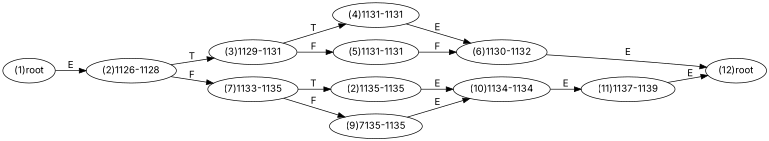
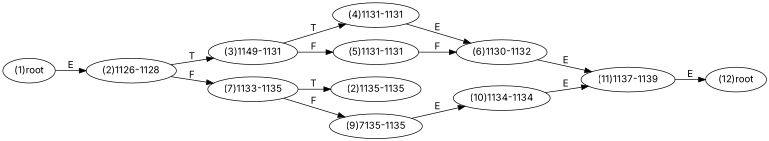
  digraph {
    fontname=Inter
    rankdir=LR
    node [fontname=Inter]
    edge [fontname=Inter]
    n1 [label="(1)root"]
    n2 [label="(2)1126-1128"]
-   n3 [label="(3)1129-1131"]
+   n3 [label="(3)1149-1131"]
    n4 [label="(7)1133-1135"]
    n5 [label="(4)1131-1131"]
    n6 [label="(5)1131-1131"]
    n7 [label="(2)1135-1135"]
    n8 [label="(9)7135-1135"]
    n9 [label="(6)1130-1132"]
    n10 [label="(11)1137-1139"]
    n11 [label="(12)root"]
    n12 [label="(10)1134-1134"]
    n1 -> n2 [label=E]
    n2 -> n3 [label=T]
    n2 -> n4 [label=F]
    n3 -> n5 [label=T]
    n3 -> n6 [label=F]
    n4 -> n7 [label=T]
    n4 -> n8 [label=F]
    n5 -> n9 [label=E]
    n6 -> n9 [label=F]
-   n7 -> n12 [label=E]
    n8 -> n12 [label=E]
-   n9 -> n11 [label=E]
+   n9 -> n10 [label=E]
    n10 -> n11 [label=E]
    n12 -> n10 [label=E]
  }
